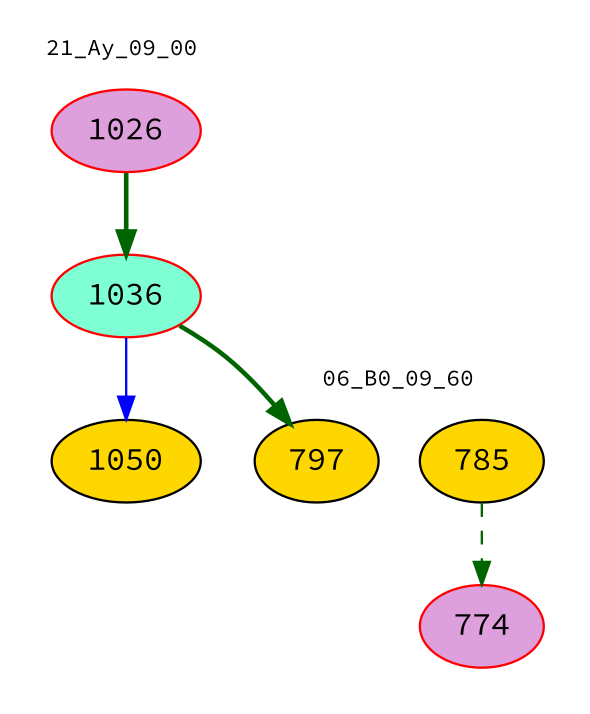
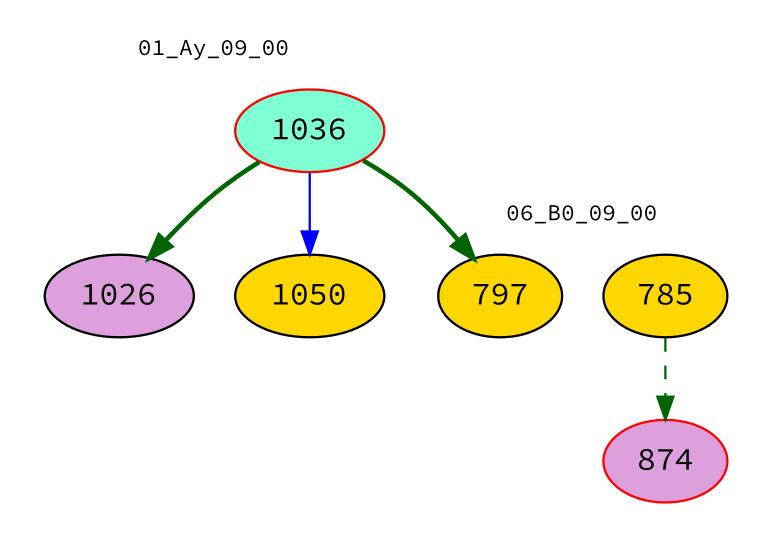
  digraph {
    fontname="Source Code Pro"
    node [color=black fillcolor=gold fontname="Source Code Pro" style=filled]
    edge [color=darkgreen fontname="Source Code Pro" style=bold]
    n1 [color=red fillcolor=aquamarine label=1036]
-   n2 [color=red fillcolor=plum label=1026]
+   n2 [fillcolor=plum label=1026]
    n3 [label=1050]
    n4 [label=785]
-   n5 [color=red fillcolor=plum label=774]
+   n5 [color=red fillcolor=plum label=874]
    n6 [label=797]
    subgraph cluster_1 {
      color=white
      fontsize=10
-     label="21_Ay_09_00"
+     label="01_Ay_09_00"
      n1
      n2
      n3
    }
    subgraph cluster_2 {
      color=white
      fontsize=10
-     label="06_B0_09_60"
+     label="06_B0_09_00"
      n4
      n5
      n6
    }
-   n2 -> n1
+   n1 -> n2
    n1 -> n3 [color=blue style=solid]
    n1 -> n6
    n4 -> n5 [style=dashed]
  }
